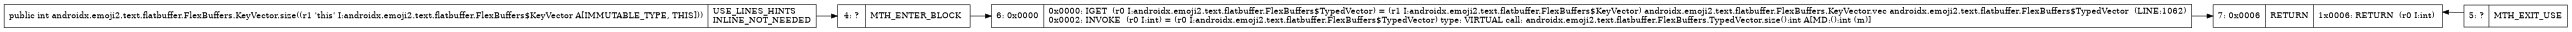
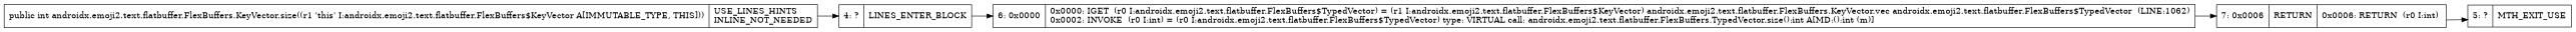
  digraph {
    rankdir=LR
    node [shape=record]
-   n1 [label="{4\:\ ?|MTH_ENTER_BLOCK\l}"]
+   n1 [label="{4\:\ ?|LINES_ENTER_BLOCK\l}"]
    n2 [label="{6\:\ 0x0000|0x0000: IGET  (r0 I:androidx.emoji2.text.flatbuffer.FlexBuffers$TypedVector) = (r1 I:androidx.emoji2.text.flatbuffer.FlexBuffers$KeyVector) androidx.emoji2.text.flatbuffer.FlexBuffers.KeyVector.vec androidx.emoji2.text.flatbuffer.FlexBuffers$TypedVector  (LINE:1062)\l0x0002: INVOKE  (r0 I:int) = (r0 I:androidx.emoji2.text.flatbuffer.FlexBuffers$TypedVector) type: VIRTUAL call: androidx.emoji2.text.flatbuffer.FlexBuffers.TypedVector.size():int A[MD:():int (m)]\l}"]
-   n3 [label="{7\:\ 0x0006|RETURN\l|1x0006: RETURN  (r0 I:int) \l}"]
+   n3 [label="{7\:\ 0x0006|RETURN\l|0x0006: RETURN  (r0 I:int) \l}"]
    n4 [label="{5\:\ ?|MTH_EXIT_USE\l}"]
    n5 [label="{public int androidx.emoji2.text.flatbuffer.FlexBuffers.KeyVector.size((r1 'this' I:androidx.emoji2.text.flatbuffer.FlexBuffers$KeyVector A[IMMUTABLE_TYPE, THIS]))  | USE_LINES_HINTS\lINLINE_NOT_NEEDED\l}"]
    n1 -> n2
    n2 -> n3
-   n4 -> n3
+   n3 -> n4
    n5 -> n1
  }
